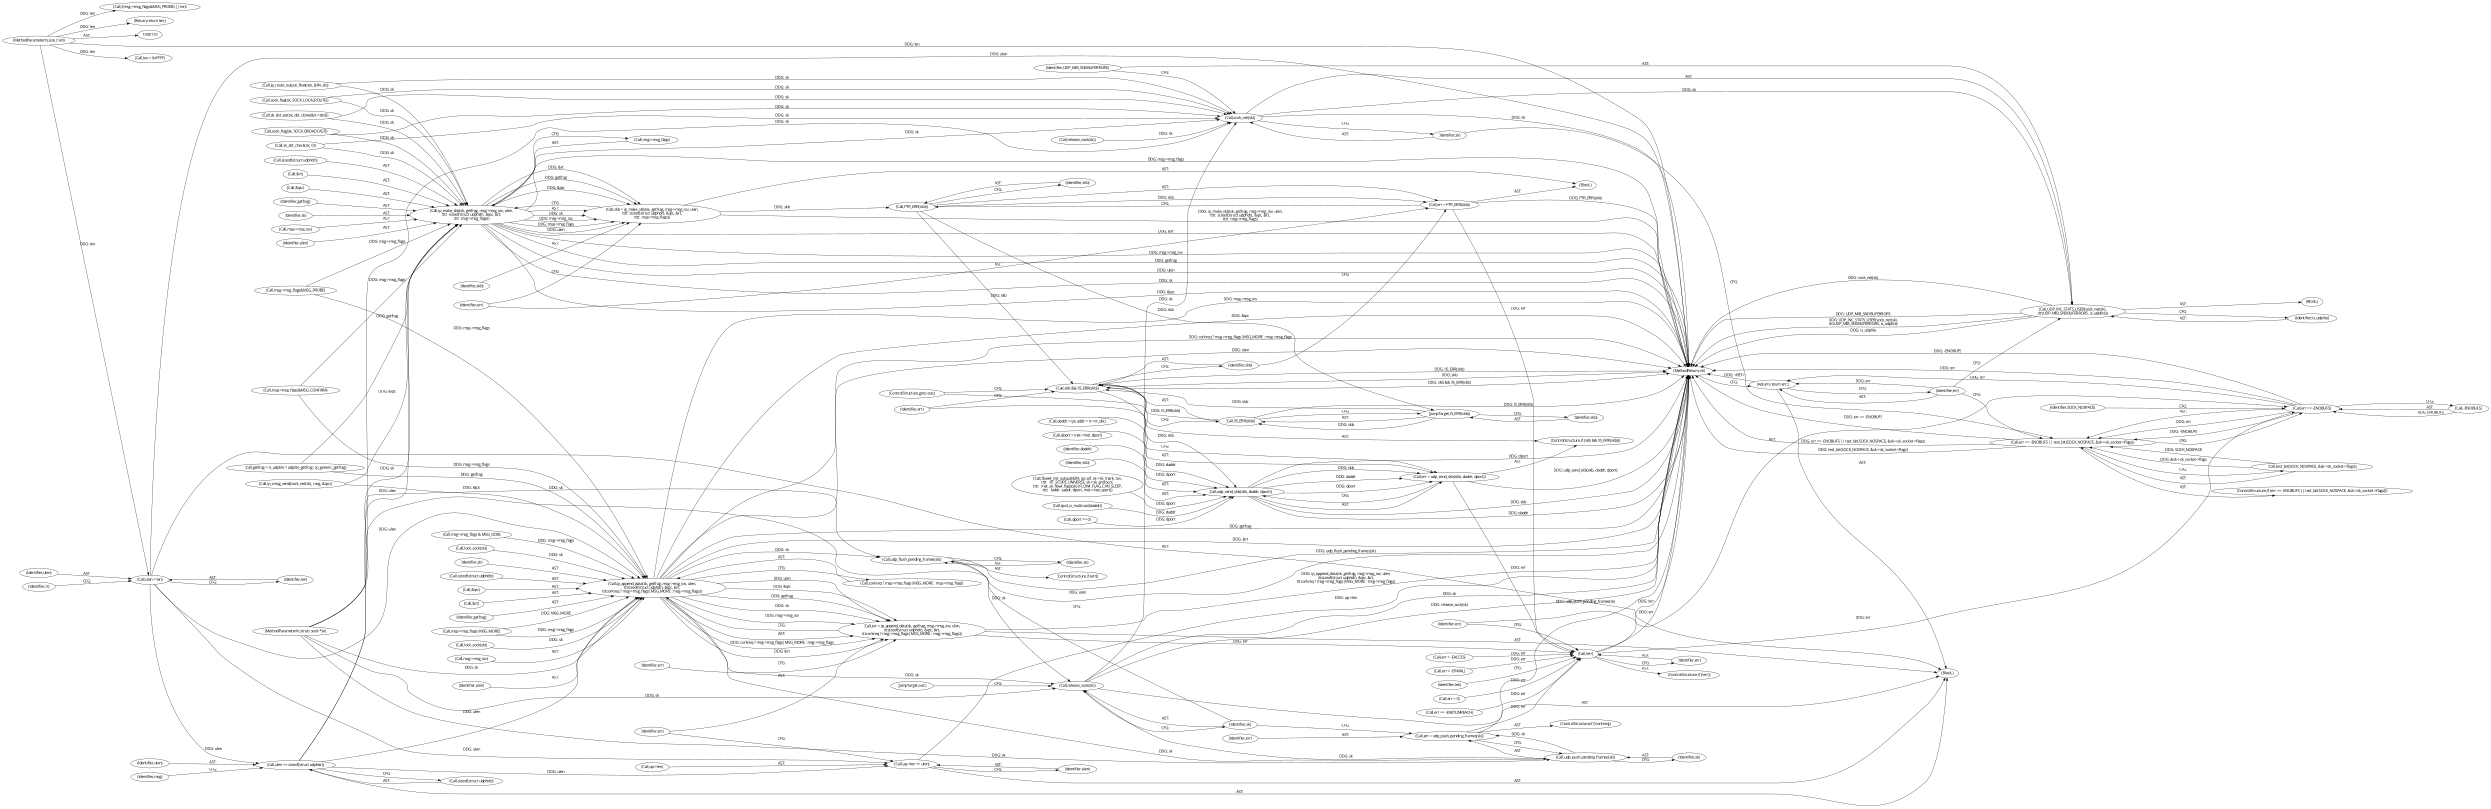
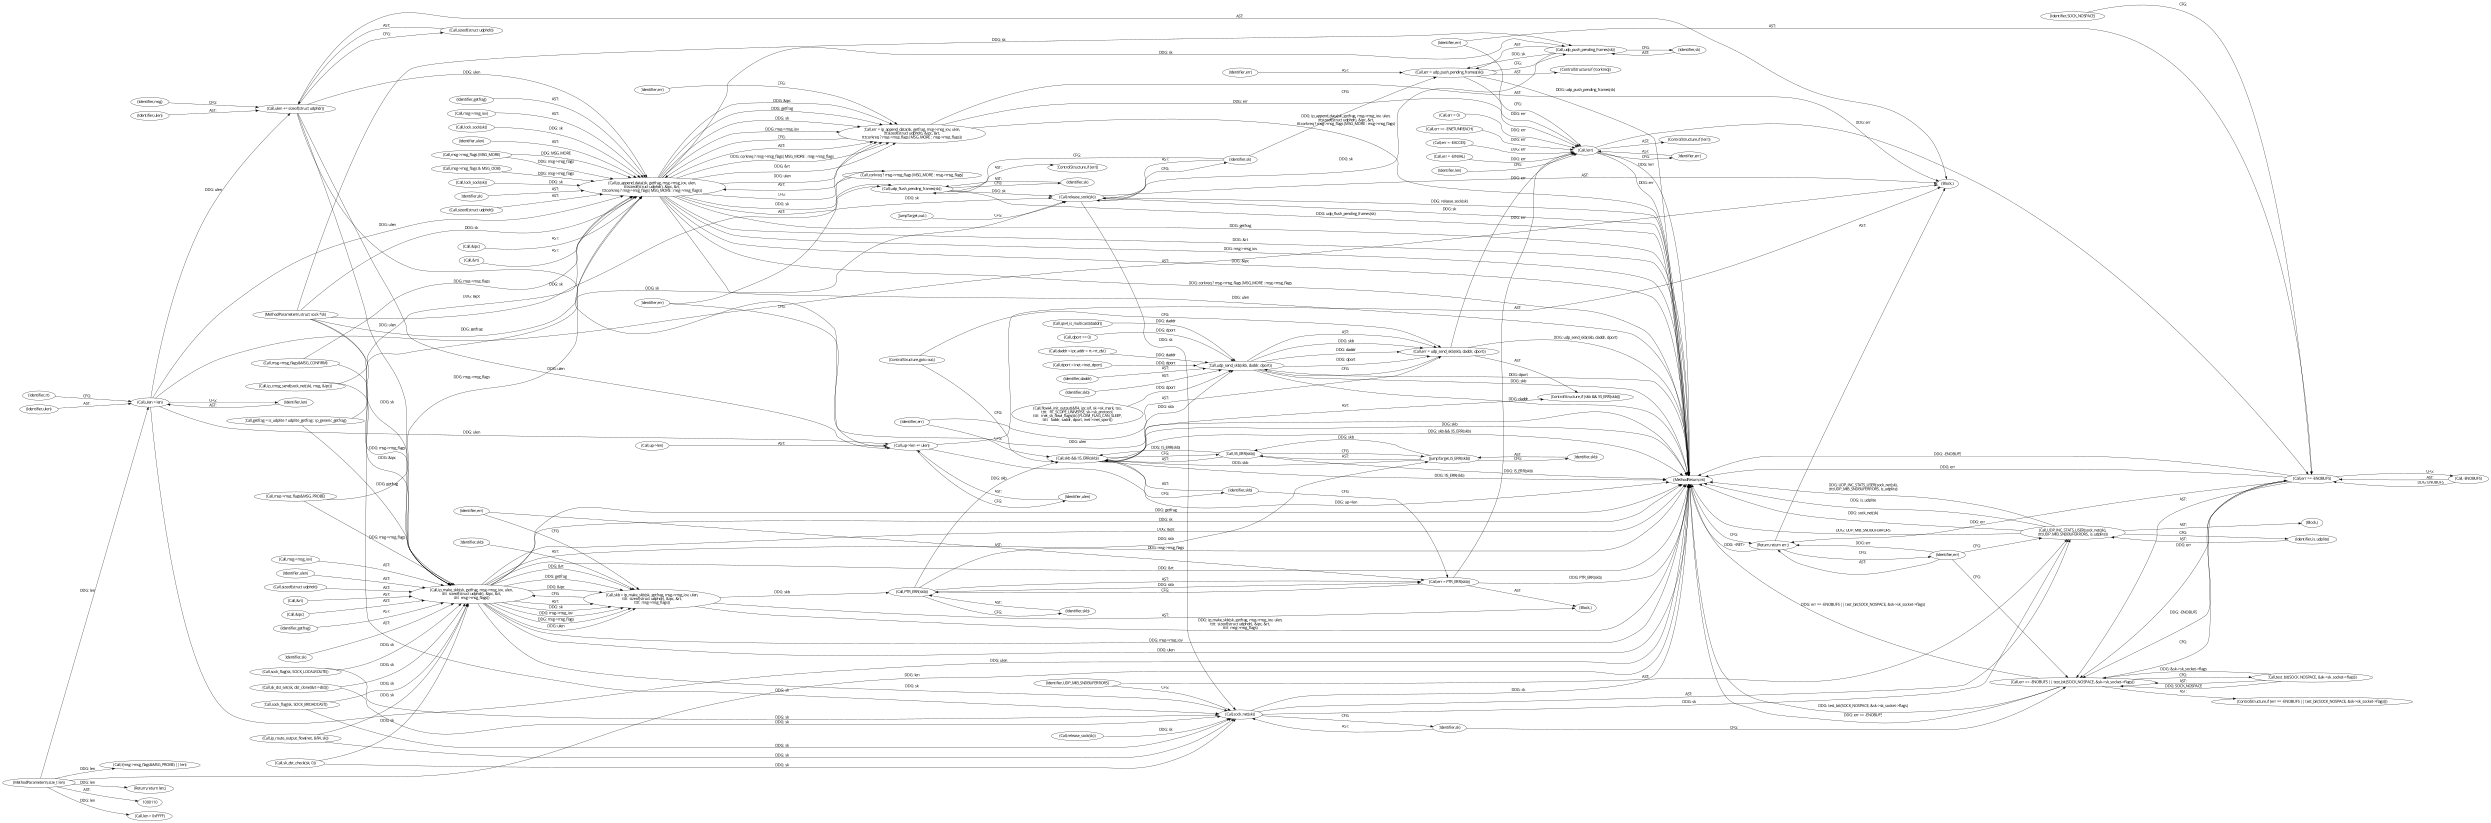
  digraph {
    fontname="Open Sans"
    rankdir=LR
    node [fontname="Open Sans"]
    edge [fontname="Open Sans"]
    n1 [label="(Call,ulen += sizeof(struct udphdr))"]
    n2 [label="(Call,ip_make_skb(sk, getfrag, msg->msg_iov, ulen,\n\t\t\t\t  sizeof(struct udphdr), &ipc, &rt,\n\t\t\t\t  msg->msg_flags))"]
    n3 [label="(Call,up->len += ulen)"]
    n4 [label="(Call,ip_append_data(sk, getfrag, msg->msg_iov, ulen,\n\t\t\tsizeof(struct udphdr), &ipc, &rt,\n\t\t\tcorkreq ? msg->msg_flags|MSG_MORE : msg->msg_flags))"]
    n5 [label="(Call,sizeof(struct udphdr))"]
    n6 [label="(Block,)"]
    n7 [label="(MethodReturn,int)"]
    n8 [label="(Call,skb = ip_make_skb(sk, getfrag, msg->msg_iov, ulen,\n\t\t\t\t  sizeof(struct udphdr), &ipc, &rt,\n\t\t\t\t  msg->msg_flags))"]
    n9 [label="(Call,sock_net(sk))"]
-   n10 [label="(Call,msg->msg_flags)"]
    n11 [label="(Identifier,ulen)"]
    n12 [label="(Call,err = ip_append_data(sk, getfrag, msg->msg_iov, ulen,\n\t\t\tsizeof(struct udphdr), &ipc, &rt,\n\t\t\tcorkreq ? msg->msg_flags|MSG_MORE : msg->msg_flags))"]
    n13 [label="(Call,udp_flush_pending_frames(sk))"]
    n14 [label="(Call,release_sock(sk))"]
    n15 [label="(Call,udp_push_pending_frames(sk))"]
    n16 [label="(Call,corkreq ? msg->msg_flags|MSG_MORE : msg->msg_flags)"]
    n17 [label="(Return,return err;)"]
    n18 [label="(Call,ulen = len)"]
    n19 [label="(Identifier,len)"]
    n20 [label="(MethodParameterIn,size_t len)"]
    n21 [label="(Call,len > 0xFFFF)"]
    n22 [label="(Call,!(msg->msg_flags&MSG_PROBE) || len)"]
    n23 [label="(Return,return len;)"]
    1000110
    n25 [label="(Call,PTR_ERR(skb))"]
    n26 [label="(Block,)"]
    n27 [label="(Call,UDP_INC_STATS_USER(sock_net(sk),\n\t\t\t\tUDP_MIB_SNDBUFERRORS, is_udplite))"]
    n28 [label="(Identifier,sk)"]
    n29 [label="(Call,err = PTR_ERR(skb))"]
    n30 [label="(Call,skb && !IS_ERR(skb))"]
    n31 [label="(JumpTarget,IS_ERR(skb))"]
    n32 [label="(Identifier,skb)"]
    n33 [label="(Call,!err)"]
    n34 [label="(Call,udp_send_skb(skb, daddr, dport))"]
    n35 [label="(Call,!IS_ERR(skb))"]
    n36 [label="(ControlStructure,if (skb && !IS_ERR(skb)))"]
    n37 [label="(Identifier,skb)"]
    n38 [label="(Identifier,skb)"]
    n39 [label="(Call,err == -ENOBUFS)"]
    n40 [label="(ControlStructure,if (!err))"]
    n41 [label="(Identifier,err)"]
    n42 [label="(Call,err == -ENOBUFS || test_bit(SOCK_NOSPACE, &sk->sk_socket->flags))"]
    n43 [label="(Call,-ENOBUFS)"]
    n44 [label="(ControlStructure,if (err == -ENOBUFS || test_bit(SOCK_NOSPACE, &sk->sk_socket->flags)))"]
    n45 [label="(Call,test_bit(SOCK_NOSPACE, &sk->sk_socket->flags))"]
    n46 [label="(Identifier,err)"]
    n47 [label="(Call,err = udp_send_skb(skb, daddr, dport))"]
    n48 [label="(Identifier,is_udplite)"]
    n49 [label="(Block,)"]
    n50 [label="(ControlStructure,if (err))"]
    n51 [label="(Identifier,sk)"]
    n52 [label="(Identifier,sk)"]
    n53 [label="(Call,err = udp_push_pending_frames(sk))"]
    n54 [label="(Identifier,sk)"]
    n55 [label="(ControlStructure,if (!corkreq))"]
    n56 [label="(Identifier,ulen)"]
    n57 [label="(ControlStructure,goto out;)"]
    n58 [label="(Identifier,skb)"]
    n59 [label="(Identifier,UDP_MIB_SNDBUFERRORS)"]
    n60 [label="(Call,msg->msg_flags|MSG_MORE)"]
    n61 [label="(Call,sk_dst_set(sk, dst_clone(&rt->dst)))"]
    n62 [label="(Call,msg->msg_flags & MSG_OOB)"]
    n63 [label="(Call,lock_sock(sk))"]
    n64 [label="(Call,err == -ENETUNREACH)"]
    n65 [label="(Call,err = -EACCES)"]
    n66 [label="(Identifier,daddr)"]
    n67 [label="(Call,&rt)"]
    n68 [label="(JumpTarget,out:)"]
    n69 [label="(Call,&ipc)"]
    n70 [label="(Identifier,sk)"]
    n71 [label="(Call,sizeof(struct udphdr))"]
    n72 [label="(Identifier,err)"]
    n73 [label="(Call,&ipc)"]
    n74 [label="(Identifier,skb)"]
    n75 [label="(Call,&rt)"]
    n76 [label="(Identifier,getfrag)"]
    n77 [label="(Call,ip_cmsg_send(sock_net(sk), msg, &ipc))"]
    n78 [label="(Identifier,ulen)"]
    n79 [label="(Call,flowi4_init_output(&fl4, ipc.oif, sk->sk_mark, tos,\n\t\t\t\t   RT_SCOPE_UNIVERSE, sk->sk_protocol,\n\t\t\t\t   inet_sk_flowi_flags(sk)|FLOWI_FLAG_CAN_SLEEP,\n\t\t\t\t   faddr, saddr, dport, inet->inet_sport))"]
    n80 [label="(Identifier,getfrag)"]
    n81 [label="(Call,ipv4_is_multicast(daddr))"]
    n82 [label="(Identifier,msg)"]
    n83 [label="(Identifier,sk)"]
    n84 [label="(Call,dport == 0)"]
    n85 [label="(Call,msg->msg_iov)"]
    n86 [label="(MethodParameterIn,struct sock *sk)"]
    n87 [label="(Call,release_sock(sk))"]
    n88 [label="(Identifier,err)"]
    n89 [label="(Identifier,err)"]
    n90 [label="(Call,err = -EINVAL)"]
    n91 [label="(Call,daddr = ipc.addr = rt->rt_dst)"]
    n92 [label="(Call,getfrag = is_udplite ? udplite_getfrag : ip_generic_getfrag)"]
    n93 [label="(Call,ip_route_output_flow(net, &fl4, sk))"]
    n94 [label="(Identifier,rt)"]
    n95 [label="(Identifier,ulen)"]
    n96 [label="(Identifier,SOCK_NOSPACE)"]
    n97 [label="(Call,dport = inet->inet_dport)"]
    n98 [label="(Call,sock_flag(sk, SOCK_LOCALROUTE))"]
    n99 [label="(Call,sock_flag(sk, SOCK_BROADCAST))"]
    n100 [label="(Call,up->len)"]
    n101 [label="(Call,msg->msg_flags&MSG_PROBE)"]
    n102 [label="(Call,msg->msg_flags&MSG_CONFIRM)"]
    n103 [label="(Identifier,len)"]
    n104 [label="(Call,sk_dst_check(sk, 0))"]
    n105 [label="(Call,sizeof(struct udphdr))"]
    n106 [label="(Call,err = 0)"]
    n107 [label="(Identifier,ulen)"]
    n108 [label="(Call,msg->msg_iov)"]
    n109 [label="(Identifier,err)"]
    n110 [label="(Call,lock_sock(sk))"]
    n111 [label="(Identifier,err)"]
    n112 [label="(Identifier,err)"]
    n1 -> n2 [label="DDG: ulen"]
    n1 -> n3 [label="DDG: ulen"]
    n1 -> n4 [label="DDG: ulen"]
    n1 -> n5 [label="CFG: "]
    n1 -> n6 [label="AST: "]
    n1 -> n7 [label="DDG: ulen"]
    n2 -> n7 [label="DDG: &rt"]
    n2 -> n7 [label="DDG: msg->msg_iov"]
    n2 -> n7 [label="DDG: getfrag"]
    n2 -> n7 [label="DDG: ulen"]
    n2 -> n7 [label="DDG: sk"]
    n2 -> n7 [label="DDG: &ipc"]
    n2 -> n7 [label="DDG: msg->msg_flags"]
    n2 -> n8 [label="AST: "]
    n2 -> n8 [label="DDG: sk"]
    n2 -> n8 [label="DDG: msg->msg_iov"]
    n2 -> n8 [label="DDG: msg->msg_flags"]
    n2 -> n8 [label="DDG: ulen"]
    n2 -> n8 [label="DDG: &rt"]
    n2 -> n8 [label="DDG: getfrag"]
    n2 -> n8 [label="DDG: &ipc"]
    n2 -> n9 [label="DDG: sk"]
-   n2 -> n10 [label="CFG: "]
    n3 -> n6 [label="AST: "]
    n3 -> n7 [label="DDG: up->len"]
    n3 -> n11 [label="CFG: "]
    n4 -> n7 [label="DDG: ulen"]
    n4 -> n7 [label="DDG: getfrag"]
    n4 -> n7 [label="DDG: &rt"]
    n4 -> n7 [label="DDG: msg->msg_iov"]
    n4 -> n7 [label="DDG: &ipc"]
    n4 -> n7 [label="DDG: corkreq ? msg->msg_flags|MSG_MORE : msg->msg_flags"]
    n4 -> n12 [label="AST: "]
    n4 -> n12 [label="DDG: corkreq ? msg->msg_flags|MSG_MORE : msg->msg_flags"]
    n4 -> n12 [label="DDG: &rt"]
    n4 -> n12 [label="DDG: ulen"]
    n4 -> n12 [label="DDG: &ipc"]
    n4 -> n12 [label="DDG: getfrag"]
    n4 -> n12 [label="DDG: sk"]
    n4 -> n12 [label="DDG: msg->msg_iov"]
    n4 -> n13 [label="DDG: sk"]
    n4 -> n14 [label="DDG: sk"]
    n4 -> n15 [label="DDG: sk"]
    n4 -> n16 [label="CFG: "]
    n5 -> n1 [label="AST: "]
    n7 -> n17 [label="CFG: "]
    n8 -> n2 [label="CFG: "]
    n8 -> n7 [label="DDG: ip_make_skb(sk, getfrag, msg->msg_iov, ulen,\n\t\t\t\t  sizeof(struct udphdr), &ipc, &rt,\n\t\t\t\t  msg->msg_flags)"]
    n8 -> n25 [label="DDG: skb"]
    n8 -> n26 [label="AST: "]
    n9 -> n7 [label="DDG: sk"]
    n9 -> n27 [label="AST: "]
    n9 -> n27 [label="DDG: sk"]
    n9 -> n28 [label="CFG: "]
-   n10 -> n2 [label="AST: "]
    n11 -> n3 [label="AST: "]
    n12 -> n4 [label="CFG: "]
    n12 -> n6 [label="AST: "]
    n12 -> n7 [label="DDG: ip_append_data(sk, getfrag, msg->msg_iov, ulen,\n\t\t\tsizeof(struct udphdr), &ipc, &rt,\n\t\t\tcorkreq ? msg->msg_flags|MSG_MORE : msg->msg_flags)"]
    n12 -> n33 [label="DDG: err"]
    n13 -> n7 [label="DDG: udp_flush_pending_frames(sk)"]
    n13 -> n14 [label="DDG: sk"]
    n13 -> n50 [label="AST: "]
    n13 -> n51 [label="CFG: "]
    n14 -> n6 [label="AST: "]
    n14 -> n7 [label="DDG: release_sock(sk)"]
    n14 -> n7 [label="DDG: sk"]
    n14 -> n9 [label="DDG: sk"]
    n14 -> n52 [label="CFG: "]
    n15 -> n14 [label="DDG: sk"]
    n15 -> n53 [label="AST: "]
    n15 -> n53 [label="DDG: sk"]
    n15 -> n54 [label="CFG: "]
    n16 -> n4 [label="AST: "]
    n17 -> n6 [label="AST: "]
    n17 -> n7 [label="DDG: <RET>"]
    n17 -> n46 [label="CFG: "]
    n18 -> n1 [label="DDG: ulen"]
    n18 -> n3 [label="DDG: ulen"]
    n18 -> n4 [label="DDG: ulen"]
    n18 -> n6 [label="AST: "]
    n18 -> n7 [label="DDG: ulen"]
    n18 -> n19 [label="CFG: "]
    n19 -> n18 [label="AST: "]
    n20 -> n7 [label="DDG: len"]
    n20 -> n18 [label="DDG: len"]
    n20 -> n21 [label="DDG: len"]
    n20 -> n22 [label="DDG: len"]
    n20 -> n23 [label="DDG: len"]
    n20 -> 1000110 [label="AST: "]
    n25 -> n29 [label="AST: "]
    n25 -> n29 [label="DDG: skb"]
    n25 -> n30 [label="DDG: skb"]
    n25 -> n31 [label="DDG: skb"]
    n25 -> n32 [label="CFG: "]
    n27 -> n7 [label="DDG: UDP_MIB_SNDBUFERRORS"]
    n27 -> n7 [label="DDG: UDP_INC_STATS_USER(sock_net(sk),\n\t\t\t\tUDP_MIB_SNDBUFERRORS, is_udplite)"]
    n27 -> n7 [label="DDG: is_udplite"]
    n27 -> n7 [label="DDG: sock_net(sk)"]
    n27 -> n48 [label="CFG: "]
    n27 -> n49 [label="AST: "]
    n28 -> n9 [label="AST: "]
    n28 -> n42 [label="CFG: "]
    n29 -> n7 [label="DDG: PTR_ERR(skb)"]
    n29 -> n25 [label="CFG: "]
    n29 -> n26 [label="AST: "]
    n29 -> n33 [label="DDG: err"]
    n30 -> n7 [label="DDG: !IS_ERR(skb)"]
    n30 -> n7 [label="DDG: skb"]
    n30 -> n7 [label="DDG: skb && !IS_ERR(skb)"]
    n30 -> n34 [label="DDG: skb"]
    n30 -> n35 [label="CFG: "]
    n30 -> n36 [label="AST: "]
    n30 -> n37 [label="CFG: "]
    n31 -> n30 [label="DDG: skb"]
    n31 -> n35 [label="AST: "]
    n31 -> n35 [label="DDG: skb"]
    n31 -> n38 [label="CFG: "]
    n32 -> n25 [label="AST: "]
    n33 -> n7 [label="DDG: !err"]
    n33 -> n7 [label="DDG: err"]
    n33 -> n39 [label="DDG: err"]
    n33 -> n40 [label="AST: "]
    n33 -> n41 [label="CFG: "]
    n34 -> n7 [label="DDG: dport"]
    n34 -> n7 [label="DDG: skb"]
    n34 -> n7 [label="DDG: daddr"]
    n34 -> n47 [label="AST: "]
    n34 -> n47 [label="DDG: skb"]
    n34 -> n47 [label="DDG: daddr"]
    n34 -> n47 [label="DDG: dport"]
    n35 -> n7 [label="DDG: IS_ERR(skb)"]
    n35 -> n30 [label="AST: "]
    n35 -> n30 [label="DDG: IS_ERR(skb)"]
    n35 -> n31 [label="CFG: "]
    n37 -> n29 [label="CFG: "]
    n37 -> n30 [label="AST: "]
    n38 -> n31 [label="AST: "]
    n39 -> n7 [label="DDG: err"]
    n39 -> n7 [label="DDG: -ENOBUFS"]
    n39 -> n17 [label="DDG: err"]
    n39 -> n42 [label="AST: "]
    n39 -> n42 [label="DDG: err"]
    n39 -> n42 [label="DDG: -ENOBUFS"]
    n39 -> n43 [label="CFG: "]
    n41 -> n33 [label="AST: "]
    n42 -> n7 [label="DDG: test_bit(SOCK_NOSPACE, &sk->sk_socket->flags)"]
    n42 -> n7 [label="DDG: err == -ENOBUFS"]
    n42 -> n7 [label="DDG: err == -ENOBUFS || test_bit(SOCK_NOSPACE, &sk->sk_socket->flags)"]
    n42 -> n39 [label="CFG: "]
    n42 -> n44 [label="AST: "]
    n42 -> n45 [label="CFG: "]
    n43 -> n39 [label="AST: "]
    n43 -> n39 [label="DDG: ENOBUFS"]
    n45 -> n42 [label="AST: "]
    n45 -> n42 [label="DDG: SOCK_NOSPACE"]
    n45 -> n42 [label="DDG: &sk->sk_socket->flags"]
    n46 -> n17 [label="AST: "]
    n46 -> n17 [label="DDG: err"]
    n46 -> n27 [label="CFG: "]
    n46 -> n42 [label="CFG: "]
    n47 -> n7 [label="DDG: udp_send_skb(skb, daddr, dport)"]
    n47 -> n33 [label="DDG: err"]
    n47 -> n34 [label="CFG: "]
    n47 -> n36 [label="AST: "]
    n48 -> n27 [label="AST: "]
    n51 -> n13 [label="AST: "]
    n52 -> n13 [label="CFG: "]
    n52 -> n14 [label="AST: "]
    n52 -> n53 [label="CFG: "]
    n53 -> n7 [label="DDG: udp_push_pending_frames(sk)"]
    n53 -> n15 [label="CFG: "]
    n53 -> n33 [label="DDG: err"]
    n53 -> n55 [label="AST: "]
    n54 -> n15 [label="AST: "]
    n56 -> n4 [label="AST: "]
    n57 -> n30 [label="CFG: "]
    n57 -> n47 [label="CFG: "]
    n58 -> n8 [label="AST: "]
    n59 -> n9 [label="CFG: "]
    n59 -> n27 [label="AST: "]
    n60 -> n4 [label="DDG: msg->msg_flags"]
    n60 -> n4 [label="DDG: MSG_MORE"]
    n61 -> n2 [label="DDG: sk"]
    n61 -> n9 [label="DDG: sk"]
    n62 -> n4 [label="DDG: msg->msg_flags"]
    n63 -> n4 [label="DDG: sk"]
    n64 -> n33 [label="DDG: err"]
    n65 -> n33 [label="DDG: err"]
    n66 -> n34 [label="AST: "]
    n67 -> n2 [label="AST: "]
    n68 -> n14 [label="CFG: "]
    n69 -> n2 [label="AST: "]
    n70 -> n4 [label="AST: "]
    n71 -> n4 [label="AST: "]
    n72 -> n8 [label="CFG: "]
    n72 -> n29 [label="AST: "]
    n73 -> n4 [label="AST: "]
    n74 -> n34 [label="AST: "]
    n75 -> n4 [label="AST: "]
    n76 -> n2 [label="AST: "]
    n77 -> n2 [label="DDG: &ipc"]
    n77 -> n4 [label="DDG: &ipc"]
    n78 -> n18 [label="AST: "]
    n79 -> n34 [label="DDG: dport"]
    n80 -> n4 [label="AST: "]
    n81 -> n34 [label="DDG: daddr"]
    n82 -> n1 [label="CFG: "]
    n83 -> n2 [label="AST: "]
    n84 -> n34 [label="DDG: dport"]
    n85 -> n2 [label="AST: "]
    n86 -> n2 [label="DDG: sk"]
    n86 -> n4 [label="DDG: sk"]
    n86 -> n9 [label="DDG: sk"]
    n86 -> n13 [label="DDG: sk"]
    n86 -> n14 [label="DDG: sk"]
    n86 -> n15 [label="DDG: sk"]
    n87 -> n9 [label="DDG: sk"]
    n88 -> n33 [label="CFG: "]
    n88 -> n39 [label="AST: "]
    n89 -> n12 [label="CFG: "]
    n90 -> n33 [label="DDG: err"]
    n91 -> n34 [label="DDG: daddr"]
    n92 -> n2 [label="DDG: getfrag"]
    n92 -> n4 [label="DDG: getfrag"]
    n93 -> n2 [label="DDG: sk"]
    n93 -> n9 [label="DDG: sk"]
    n94 -> n18 [label="CFG: "]
    n95 -> n2 [label="AST: "]
    n96 -> n39 [label="CFG: "]
    n97 -> n34 [label="DDG: dport"]
    n98 -> n2 [label="DDG: sk"]
    n98 -> n9 [label="DDG: sk"]
    n99 -> n2 [label="DDG: sk"]
    n99 -> n9 [label="DDG: sk"]
    n100 -> n3 [label="AST: "]
    n101 -> n2 [label="DDG: msg->msg_flags"]
    n101 -> n4 [label="DDG: msg->msg_flags"]
    n102 -> n2 [label="DDG: msg->msg_flags"]
    n102 -> n4 [label="DDG: msg->msg_flags"]
    n103 -> n33 [label="CFG: "]
    n104 -> n2 [label="DDG: sk"]
    n104 -> n9 [label="DDG: sk"]
    n105 -> n2 [label="AST: "]
    n106 -> n33 [label="DDG: err"]
    n107 -> n1 [label="AST: "]
    n108 -> n4 [label="AST: "]
    n109 -> n30 [label="CFG: "]
    n109 -> n47 [label="AST: "]
    n110 -> n4 [label="DDG: sk"]
    n111 -> n53 [label="AST: "]
    n112 -> n3 [label="CFG: "]
    n112 -> n12 [label="AST: "]
  }
